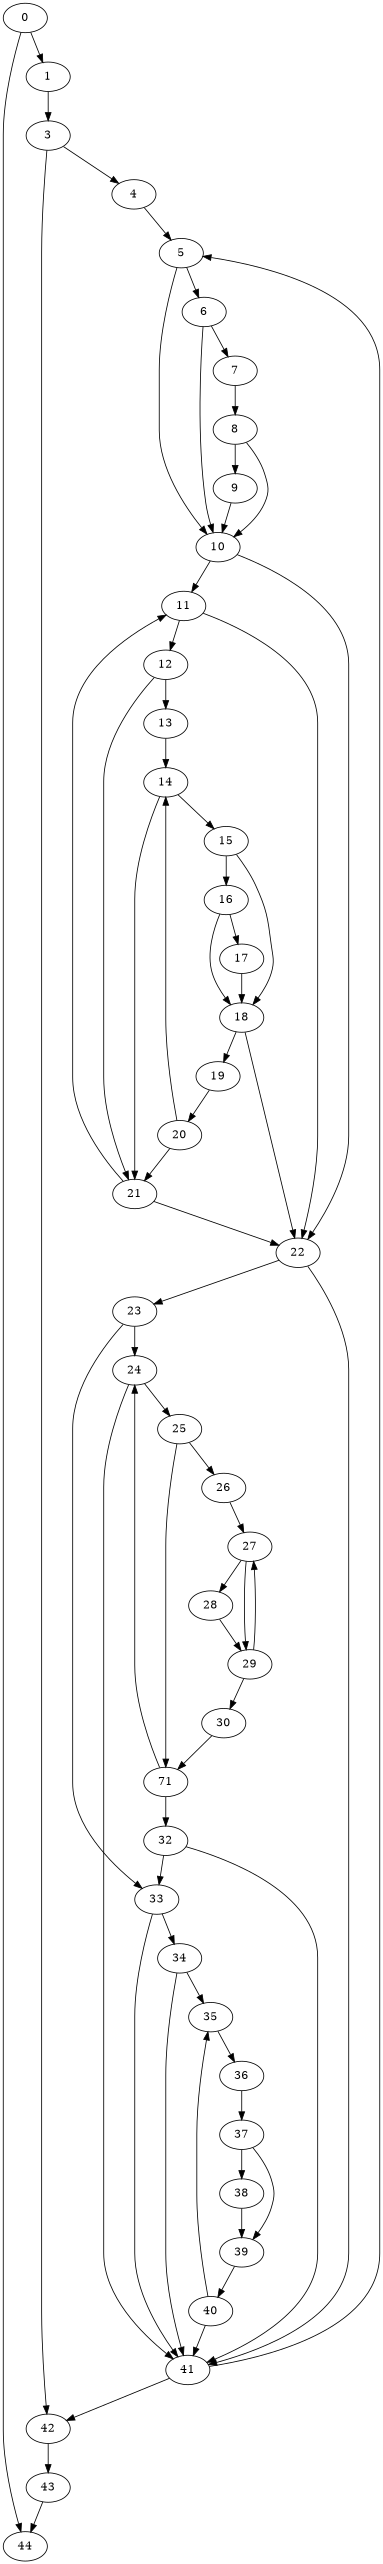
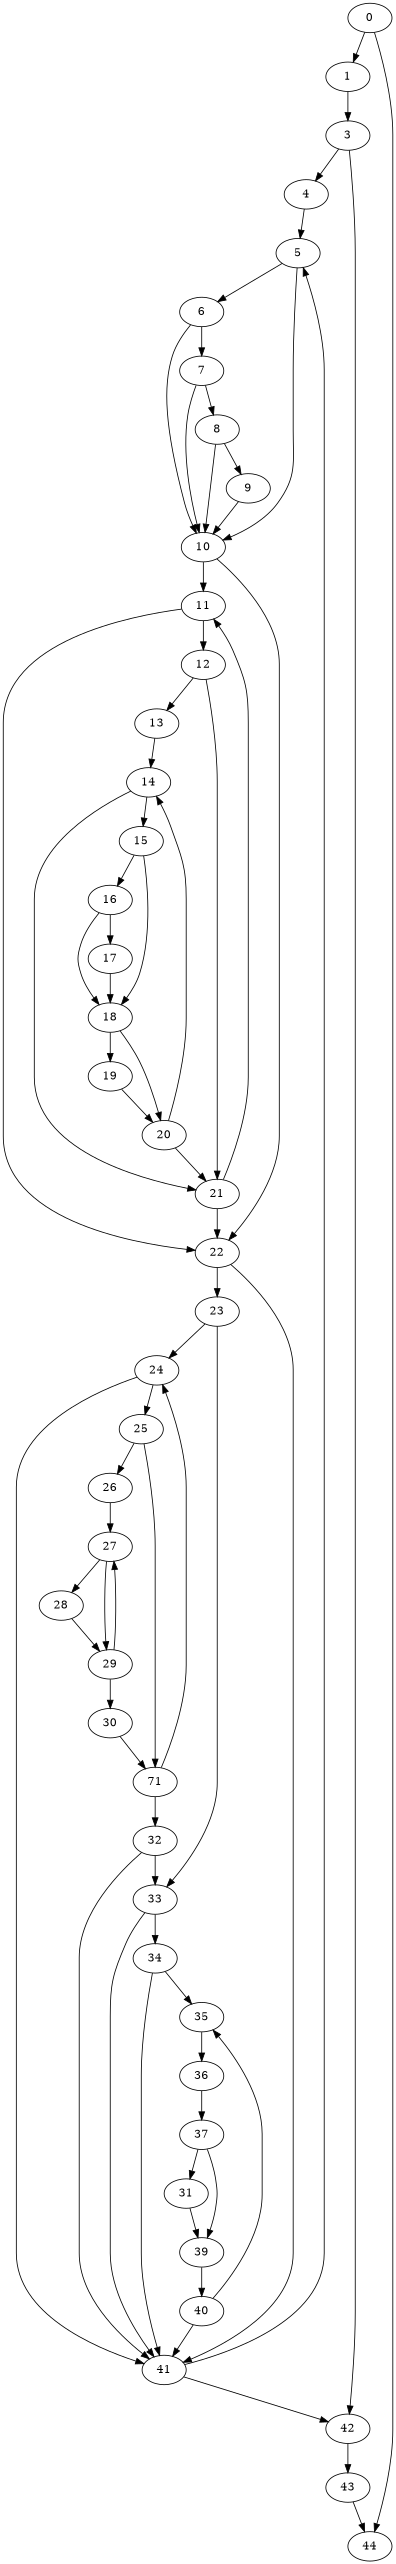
  digraph {
    0
    1
    44
    3
    4
    42
    5
    43
    6
    10
    7
    11
    22
    8
    9
    12
    23
    41
    13
    21
    14
    15
    16
    18
    17
    19
    20
    24
    33
    25
    34
    26
    n33 [label=71]
    27
    32
    28
    29
    30
    35
    36
    37
    40
-   38
+   38 [label=31]
    39
    0 -> 1
    0 -> 44
    1 -> 3
    3 -> 4
    3 -> 42
    4 -> 5
    42 -> 43
    5 -> 6
    5 -> 10
    43 -> 44
    6 -> 10
    6 -> 7
    10 -> 11
    10 -> 22
+   7 -> 10
    7 -> 8
    11 -> 22
    11 -> 12
    22 -> 23
    22 -> 41
    8 -> 10
    8 -> 9
    9 -> 10
    12 -> 13
    12 -> 21
    23 -> 24
    23 -> 33
    41 -> 42
    41 -> 5
    13 -> 14
    21 -> 11
    21 -> 22
    14 -> 21
    14 -> 15
    15 -> 16
    15 -> 18
    16 -> 18
    16 -> 17
    18 -> 19
-   18 -> 22
+   18 -> 20
    17 -> 18
    19 -> 20
    20 -> 21
    20 -> 14
    24 -> 41
    24 -> 25
    33 -> 41
    33 -> 34
    25 -> 26
    25 -> n33
    34 -> 41
    34 -> 35
    26 -> 27
    n33 -> 24
    n33 -> 32
    27 -> 28
    27 -> 29
    32 -> 41
    32 -> 33
    28 -> 29
    29 -> 27
    29 -> 30
    30 -> n33
    35 -> 36
    36 -> 37
    37 -> 38
    37 -> 39
    40 -> 41
    40 -> 35
    38 -> 39
    39 -> 40
  }
